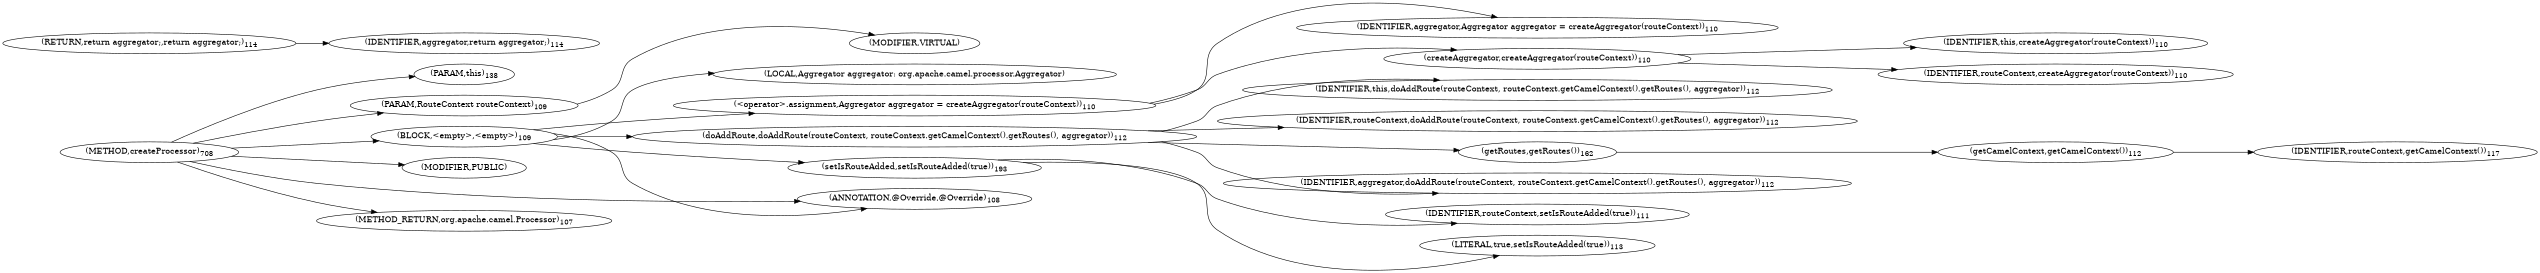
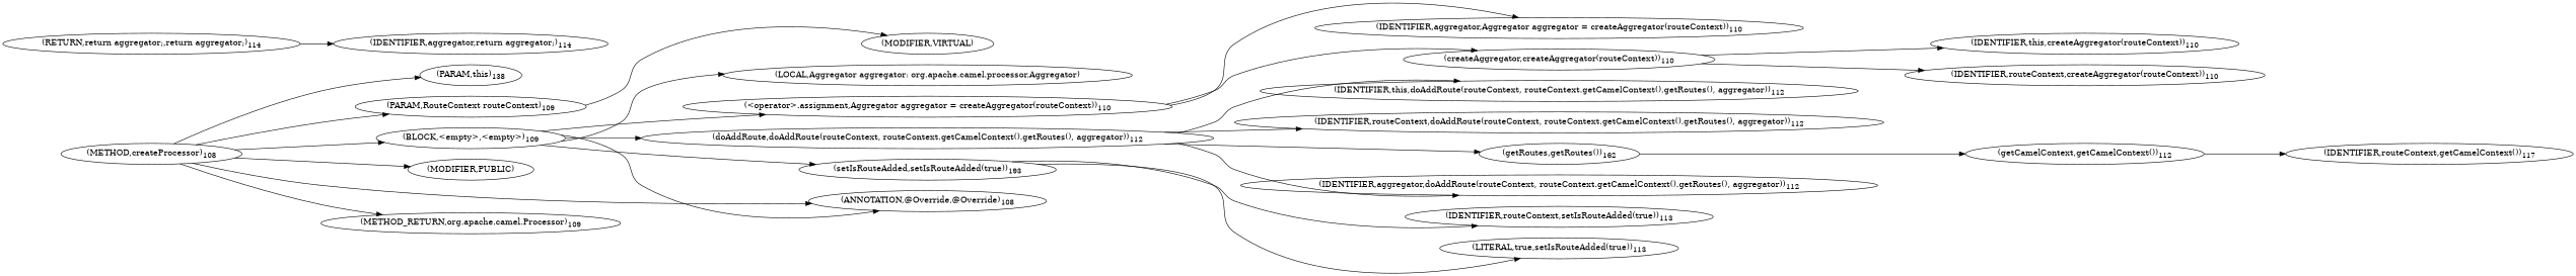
  digraph {
    rankdir=LR
-   n1 [label=<(METHOD,createProcessor)<SUB>708</SUB>>]
+   n1 [label=<(METHOD,createProcessor)<SUB>108</SUB>>]
    n2 [label=<(PARAM,this)<SUB>138</SUB>>]
    n3 [label=<(PARAM,RouteContext routeContext)<SUB>109</SUB>>]
    n4 [label=<(BLOCK,&lt;empty&gt;,&lt;empty&gt;)<SUB>109</SUB>>]
    n5 [label=<(MODIFIER,PUBLIC)>]
    n6 [label=<(ANNOTATION,@Override,@Override)<SUB>108</SUB>>]
-   n7 [label=<(METHOD_RETURN,org.apache.camel.Processor)<SUB>107</SUB>>]
+   n7 [label=<(METHOD_RETURN,org.apache.camel.Processor)<SUB>109</SUB>>]
    n8 [label=<(MODIFIER,VIRTUAL)>]
    n9 [label=<(LOCAL,Aggregator aggregator: org.apache.camel.processor.Aggregator)>]
    n10 [label=<(&lt;operator&gt;.assignment,Aggregator aggregator = createAggregator(routeContext))<SUB>110</SUB>>]
    n11 [label=<(doAddRoute,doAddRoute(routeContext, routeContext.getCamelContext().getRoutes(), aggregator))<SUB>112</SUB>>]
    n12 [label=<(setIsRouteAdded,setIsRouteAdded(true))<SUB>193</SUB>>]
    n13 [label=<(IDENTIFIER,aggregator,Aggregator aggregator = createAggregator(routeContext))<SUB>110</SUB>>]
    n14 [label=<(createAggregator,createAggregator(routeContext))<SUB>110</SUB>>]
    n15 [label=<(IDENTIFIER,this,doAddRoute(routeContext, routeContext.getCamelContext().getRoutes(), aggregator))<SUB>112</SUB>>]
    n16 [label=<(IDENTIFIER,routeContext,doAddRoute(routeContext, routeContext.getCamelContext().getRoutes(), aggregator))<SUB>112</SUB>>]
    n17 [label=<(getRoutes,getRoutes())<SUB>162</SUB>>]
    n18 [label=<(IDENTIFIER,aggregator,doAddRoute(routeContext, routeContext.getCamelContext().getRoutes(), aggregator))<SUB>112</SUB>>]
-   n19 [label=<(IDENTIFIER,routeContext,setIsRouteAdded(true))<SUB>111</SUB>>]
+   n19 [label=<(IDENTIFIER,routeContext,setIsRouteAdded(true))<SUB>113</SUB>>]
    n20 [label=<(LITERAL,true,setIsRouteAdded(true))<SUB>113</SUB>>]
    n21 [label=<(RETURN,return aggregator;,return aggregator;)<SUB>114</SUB>>]
    n22 [label=<(IDENTIFIER,aggregator,return aggregator;)<SUB>114</SUB>>]
    n23 [label=<(IDENTIFIER,this,createAggregator(routeContext))<SUB>110</SUB>>]
    n24 [label=<(IDENTIFIER,routeContext,createAggregator(routeContext))<SUB>110</SUB>>]
    n25 [label=<(getCamelContext,getCamelContext())<SUB>112</SUB>>]
    n26 [label=<(IDENTIFIER,routeContext,getCamelContext())<SUB>117</SUB>>]
    n1 -> n2
    n1 -> n3
    n1 -> n4
    n1 -> n5
    n1 -> n6
    n1 -> n7
    n3 -> n8
    n4 -> n6
    n4 -> n9
    n4 -> n10
    n4 -> n11
    n4 -> n12
    n10 -> n13
    n10 -> n14
    n11 -> n15
    n11 -> n16
    n11 -> n17
    n11 -> n18
    n12 -> n19
    n12 -> n20
    n14 -> n23
    n14 -> n24
    n17 -> n25
    n21 -> n22
    n25 -> n26
  }
